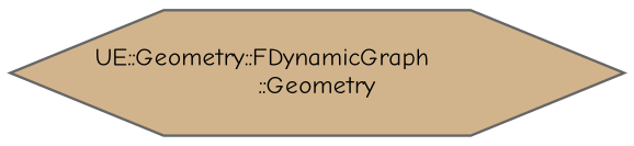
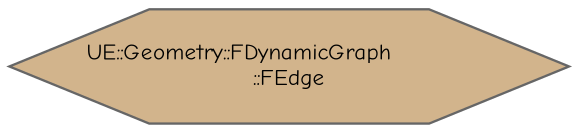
  digraph {
    rankdir=LR
    fontname="Comic Neue"
-   n1 [color=grey40 fillcolor=tan fontname="Comic Neue" fontsize=10 height=0.2 label="UE::Geometry::FDynamicGraph\l::Geometry" shape=hexagon style=filled width=0.4]
+   n1 [color=grey40 fillcolor=tan fontname="Comic Neue" fontsize=10 height=0.2 label="UE::Geometry::FDynamicGraph\l::FEdge" shape=hexagon style=filled width=0.4]
  }
